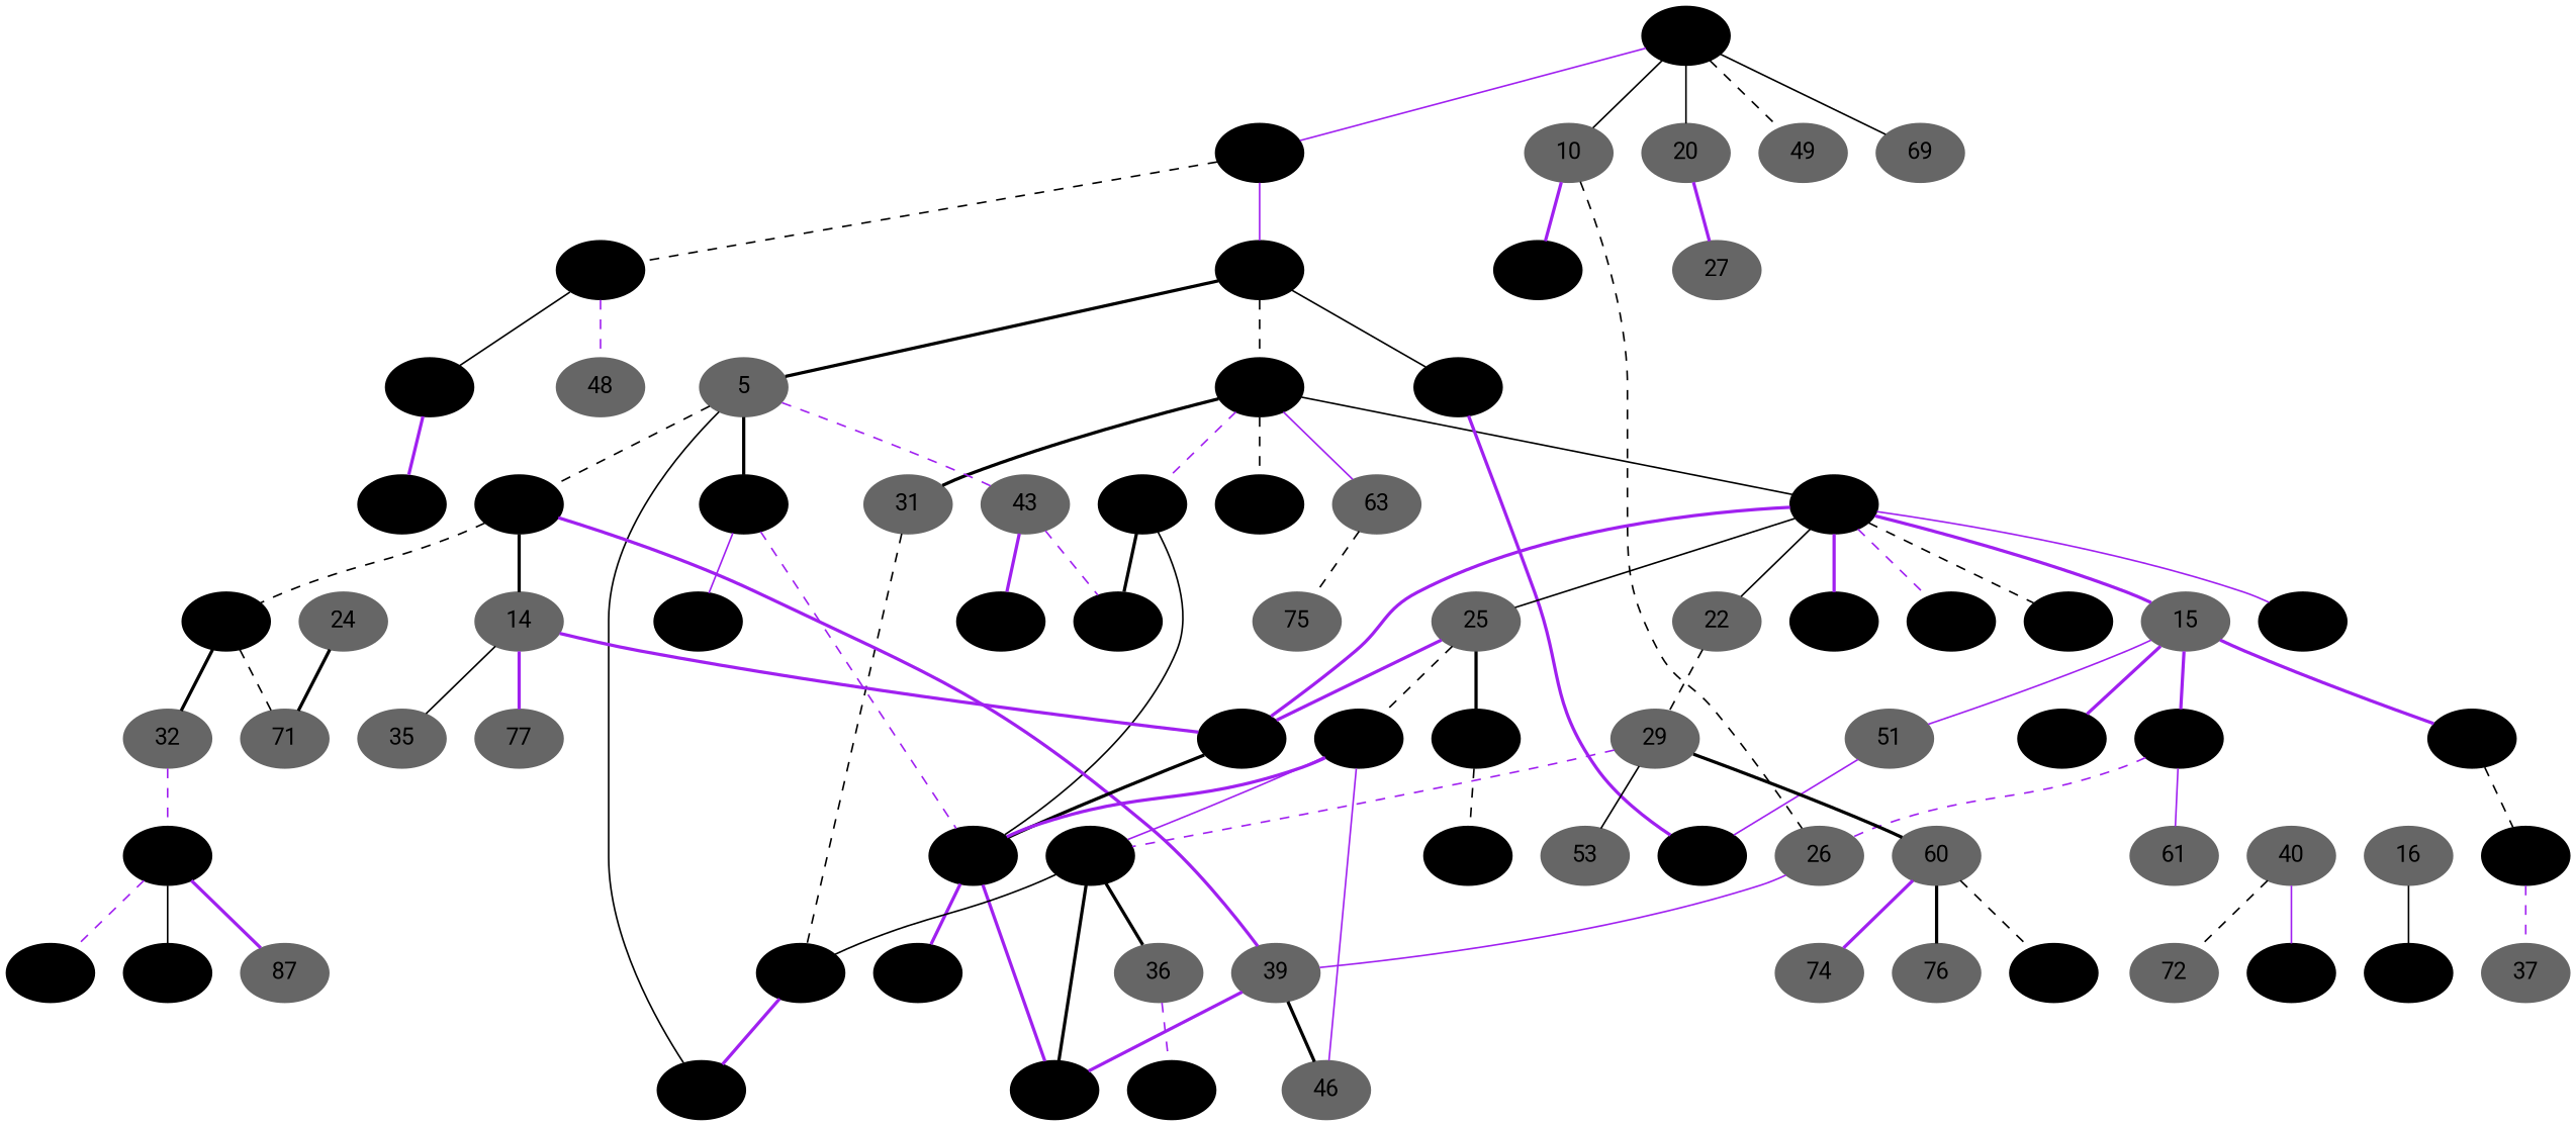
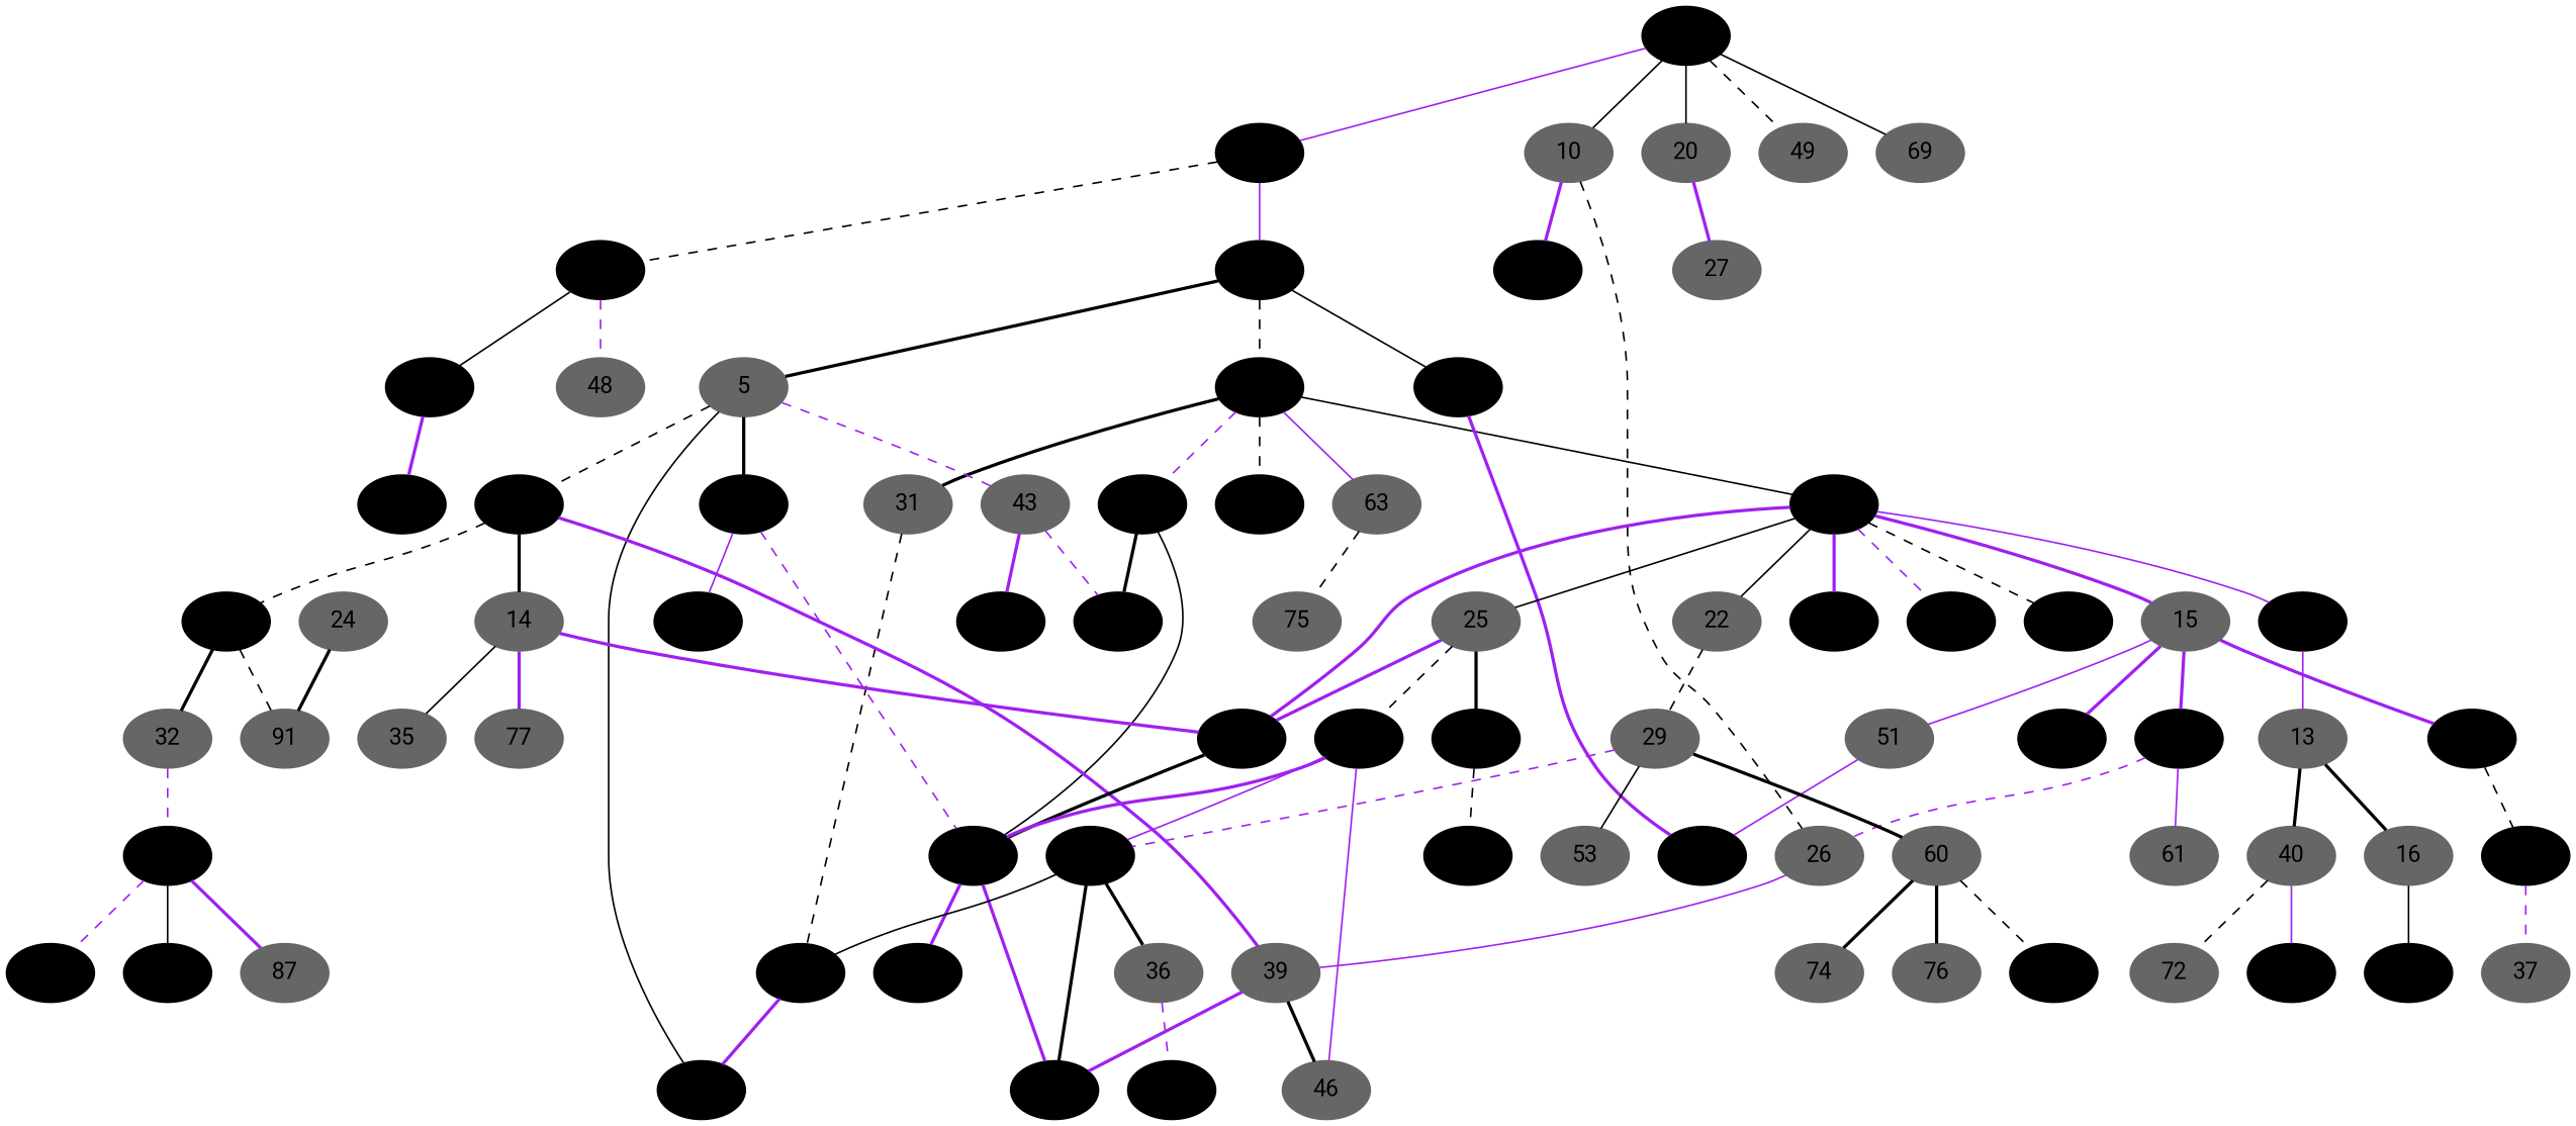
  graph {
    fontname=Roboto
    node [color=black fontname=Roboto style=filled]
    edge [color=black fontname=Roboto style=bold]
    1
    2
    10 [color=gray40]
    20 [color=gray40]
    49 [color=gray40]
    69 [color=gray40]
    3
    23
    26 [color=gray40]
    38
    27 [color=gray40]
    4
    5 [color=gray40]
    55
    44
    48 [color=gray40]
    7
    8
    12
    31 [color=gray40]
    63 [color=gray40]
    6
    19
    43 [color=gray40]
    54
    57
    64
    65
    9
    11
    15 [color=gray40]
    22 [color=gray40]
    25 [color=gray40]
    30
    47
    58
    42
    75 [color=gray40]
    14 [color=gray40]
    18
    39 [color=gray40]
    80
    66
    35 [color=gray40]
    77 [color=gray40]
    32 [color=gray40]
-   71 [color=gray40]
+   71 [color=gray40 label=91]
    46 [color=gray40]
    73
    78
+   13 [color=gray40]
    17
    21
    51 [color=gray40]
    59
    29 [color=gray40]
    28
    41
    16 [color=gray40]
    40 [color=gray40]
    24 [color=gray40]
    50
    72 [color=gray40]
    79
    33
    61 [color=gray40]
    37 [color=gray40]
    62
    34
    53 [color=gray40]
    60 [color=gray40]
    56
    36 [color=gray40]
    52
    45
    70
    74 [color=gray40]
    76 [color=gray40]
    n79 [color=gray40 label=87]
    68
    81
    1 -- 2 [color=purple style=solid]
    1 -- 10 [style=solid]
    1 -- 20 [style=solid]
    1 -- 49 [style=dashed]
    1 -- 69 [style=solid]
    2 -- 3 [color=purple style=solid]
    2 -- 23 [style=dashed]
    10 -- 26 [style=dashed]
    10 -- 38 [color=purple]
    20 -- 27 [color=purple]
    3 -- 4 [style=dashed]
    3 -- 5
    3 -- 55 [style=solid]
    23 -- 44 [style=solid]
    23 -- 48 [color=purple style=dashed]
    26 -- 39 [color=purple style=solid]
    4 -- 7 [color=purple style=dashed]
    4 -- 8 [style=solid]
    4 -- 12 [style=dashed]
    4 -- 31
    4 -- 63 [color=purple style=solid]
    5 -- 6 [style=dashed]
    5 -- 19
    5 -- 43 [color=purple style=dashed]
    5 -- 54 [style=solid]
    55 -- 57 [color=purple]
    44 -- 56 [color=purple]
    7 -- 64 [style=solid]
    7 -- 65
    8 -- 9 [color=purple style=solid]
    8 -- 11 [color=purple]
    8 -- 15 [color=purple]
    8 -- 22 [style=solid]
    8 -- 25 [style=solid]
    8 -- 30 [color=purple]
    8 -- 47 [color=purple style=dashed]
    8 -- 58 [style=dashed]
    31 -- 42 [style=dashed]
    63 -- 75 [style=dashed]
    6 -- 14
    6 -- 18 [style=dashed]
    6 -- 39 [color=purple]
    19 -- 64 [color=purple style=dashed]
    19 -- 80 [color=purple style=solid]
    43 -- 65 [color=purple style=dashed]
    43 -- 66 [color=purple]
    64 -- 73 [color=purple]
    64 -- 78 [color=purple]
+   9 -- 13 [color=purple style=solid]
    15 -- 17 [color=purple]
    15 -- 21 [color=purple]
    15 -- 51 [color=purple style=solid]
    15 -- 59 [color=purple]
    22 -- 29 [style=dashed]
    25 -- 30 [color=purple]
    25 -- 28 [style=dashed]
    25 -- 41
    30 -- 64
    42 -- 54 [color=purple]
    14 -- 30 [color=purple]
    14 -- 35 [style=solid]
    14 -- 77 [color=purple]
    18 -- 32
    18 -- 71 [style=dashed]
    39 -- 46
    39 -- 73 [color=purple]
    32 -- 62 [color=purple style=dashed]
+   13 -- 16
+   13 -- 40
    17 -- 33 [style=dashed]
    21 -- 26 [color=purple style=dashed]
    21 -- 61 [color=purple style=solid]
    51 -- 57 [color=purple style=solid]
    29 -- 34 [color=purple style=dashed]
    29 -- 53 [style=solid]
    29 -- 60
    28 -- 64 [color=purple]
    28 -- 46 [color=purple style=solid]
    28 -- 34 [color=purple style=solid]
    41 -- 45 [style=dashed]
    16 -- 50 [style=solid]
    40 -- 72 [style=dashed]
    40 -- 79 [color=purple style=solid]
    24 -- 71
    33 -- 37 [color=purple style=dashed]
    62 -- n79 [color=purple]
    62 -- 68 [color=purple style=dashed]
    62 -- 81 [style=solid]
    34 -- 42 [style=solid]
    34 -- 73
    34 -- 36
    60 -- 70 [style=dashed]
-   60 -- 74 [color=purple]
+   60 -- 74
    60 -- 76
    36 -- 52 [color=purple style=dashed]
  }
